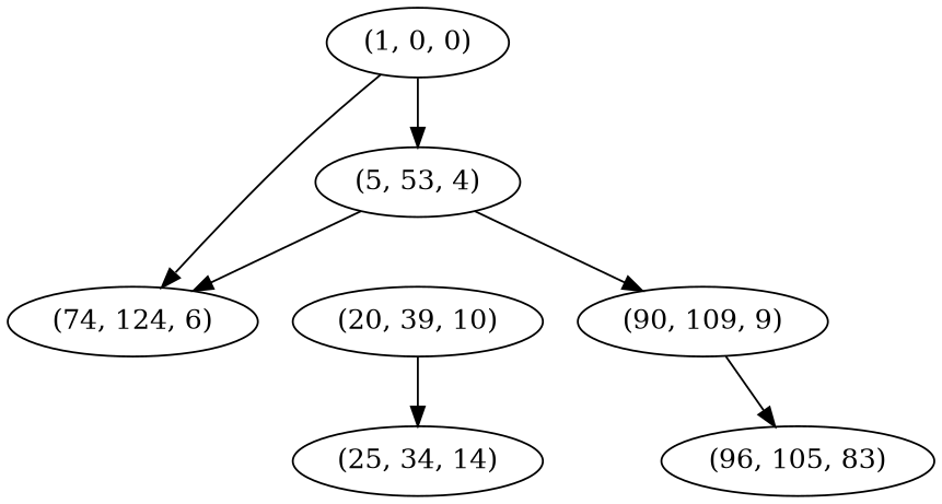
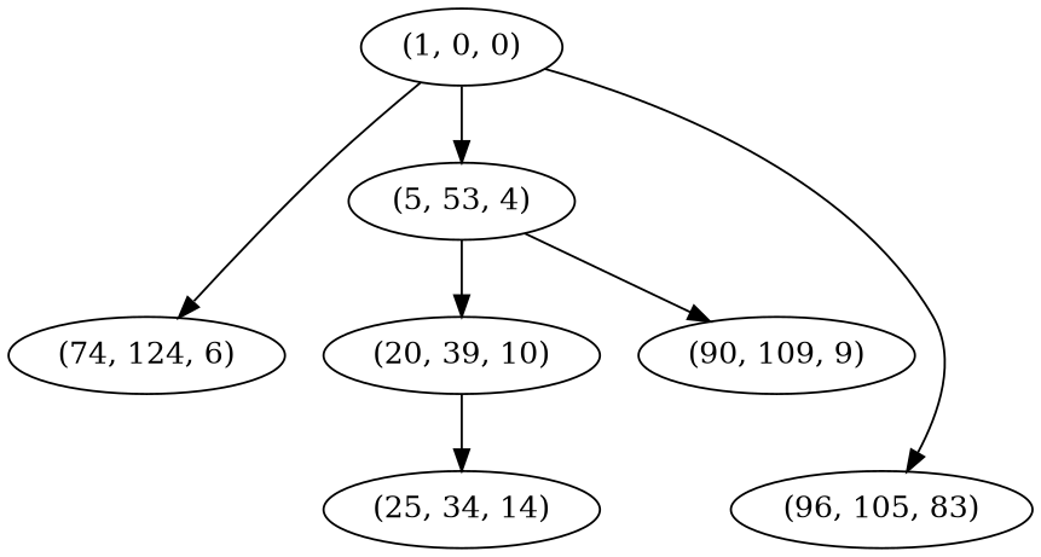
  digraph {
    n1 [label="(1, 0, 0)"]
    "(5, 53, 4)"
    "(74, 124, 6)"
    "(20, 39, 10)"
    "(90, 109, 9)"
    "(25, 34, 14)"
    n7 [label="(96, 105, 83)"]
    n1 -> "(5, 53, 4)"
    n1 -> "(74, 124, 6)"
-   "(5, 53, 4)" -> "(74, 124, 6)"
+   "(5, 53, 4)" -> "(20, 39, 10)"
    "(5, 53, 4)" -> "(90, 109, 9)"
    "(20, 39, 10)" -> "(25, 34, 14)"
-   "(90, 109, 9)" -> n7
+   n1 -> n7
  }
